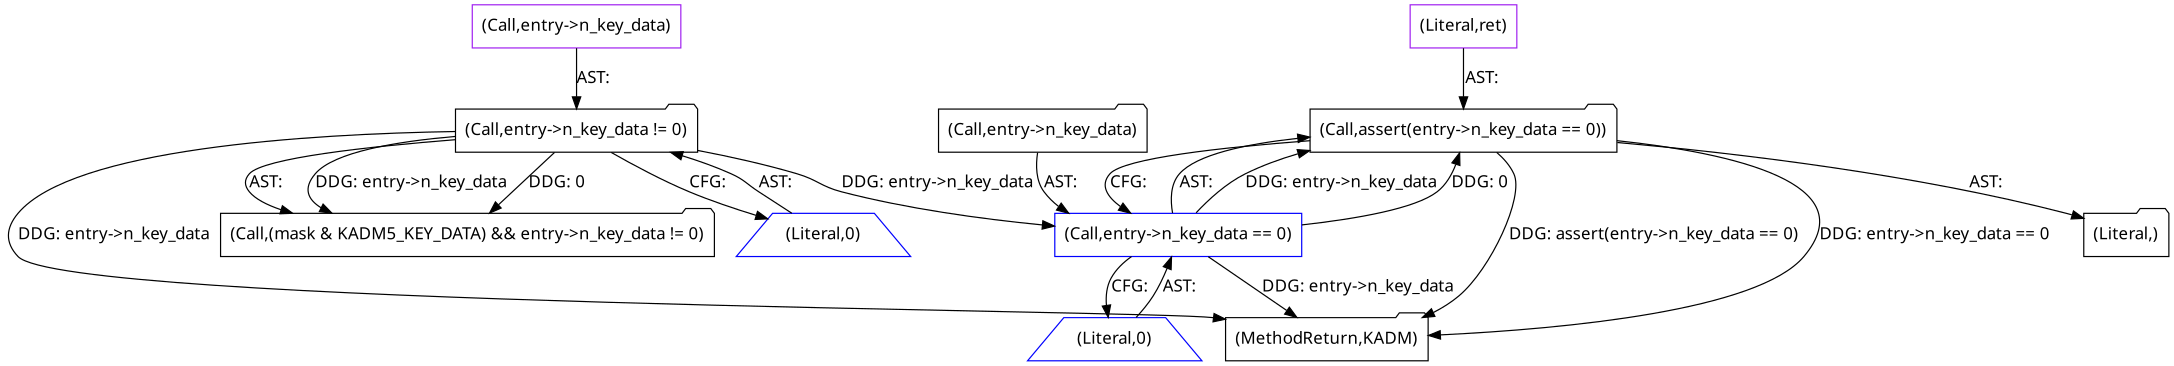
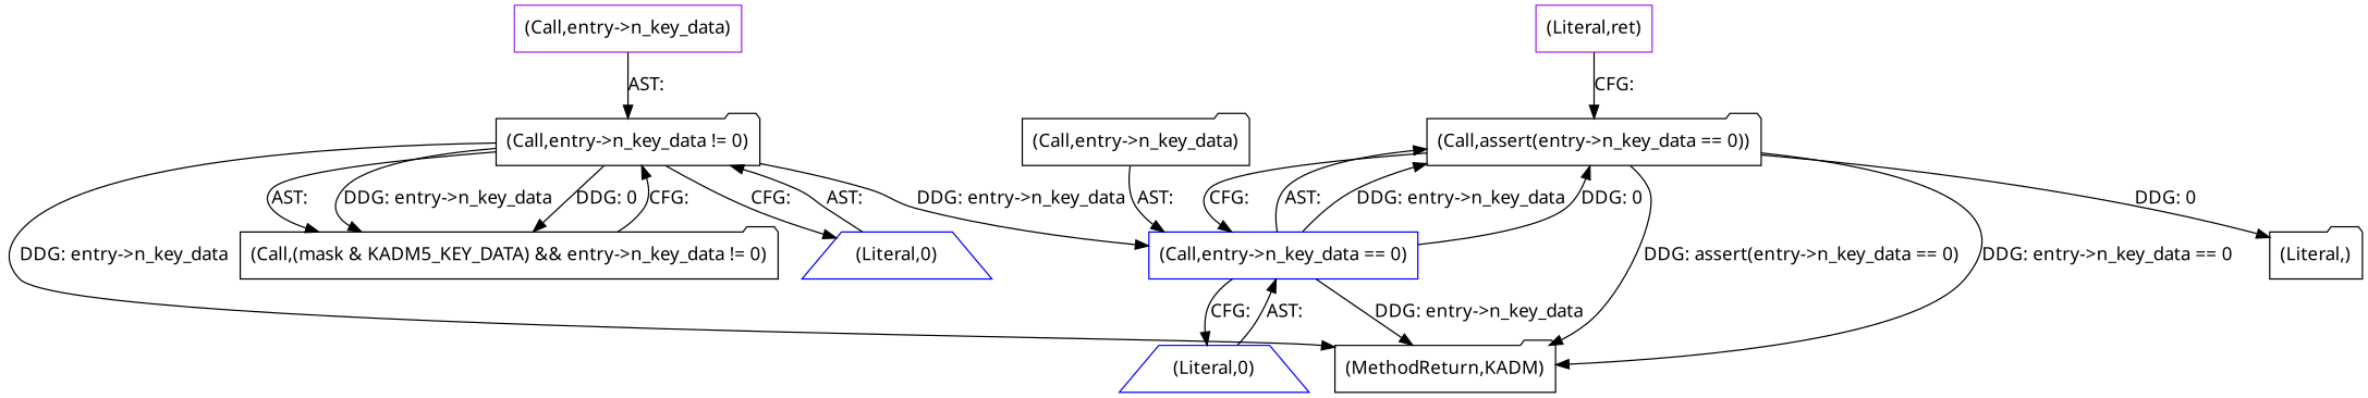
  digraph {
    fontname="Noto Sans"
    node [color=black fontname="Noto Sans" shape=folder]
    edge [fontname="Noto Sans"]
    n1 [label="(Call,assert(entry->n_key_data == 0))"]
    n2 [color=blue label="(Call,entry->n_key_data == 0)" shape=box]
    n3 [label="(MethodReturn,KADM)"]
    n4 [label="(Literal,)"]
    n5 [color=blue label="(Literal,0)" shape=trapezium]
    n6 [label="(Call,entry->n_key_data != 0)"]
    n7 [label="(Call,(mask & KADM5_KEY_DATA) && entry->n_key_data != 0)"]
    n8 [color=blue label="(Literal,0)" shape=trapezium]
    n9 [label="(Call,entry->n_key_data)"]
    n10 [color=purple label="(Call,entry->n_key_data)" shape=box]
    n11 [color=purple label="(Literal,ret)" shape=box]
    n1 -> n2 [label="CFG: "]
    n1 -> n3 [label="DDG: assert(entry->n_key_data == 0)"]
    n1 -> n3 [label="DDG: entry->n_key_data == 0"]
-   n1 -> n4 [label="AST: "]
+   n1 -> n4 [label="DDG: 0"]
    n2 -> n1 [label="AST: "]
    n2 -> n1 [label="DDG: entry->n_key_data"]
    n2 -> n1 [label="DDG: 0"]
    n2 -> n3 [label="DDG: entry->n_key_data"]
    n2 -> n5 [label="CFG: "]
    n5 -> n2 [label="AST: "]
    n6 -> n2 [label="DDG: entry->n_key_data"]
    n6 -> n3 [label="DDG: entry->n_key_data"]
    n6 -> n7 [label="AST: "]
    n6 -> n7 [label="DDG: entry->n_key_data"]
    n6 -> n7 [label="DDG: 0"]
    n6 -> n8 [label="CFG: "]
+   n7 -> n6 [label="CFG: "]
    n8 -> n6 [label="AST: "]
    n9 -> n2 [label="AST: "]
    n10 -> n6 [label="AST: "]
-   n11 -> n1 [label="AST: "]
+   n11 -> n1 [label="CFG: "]
  }
